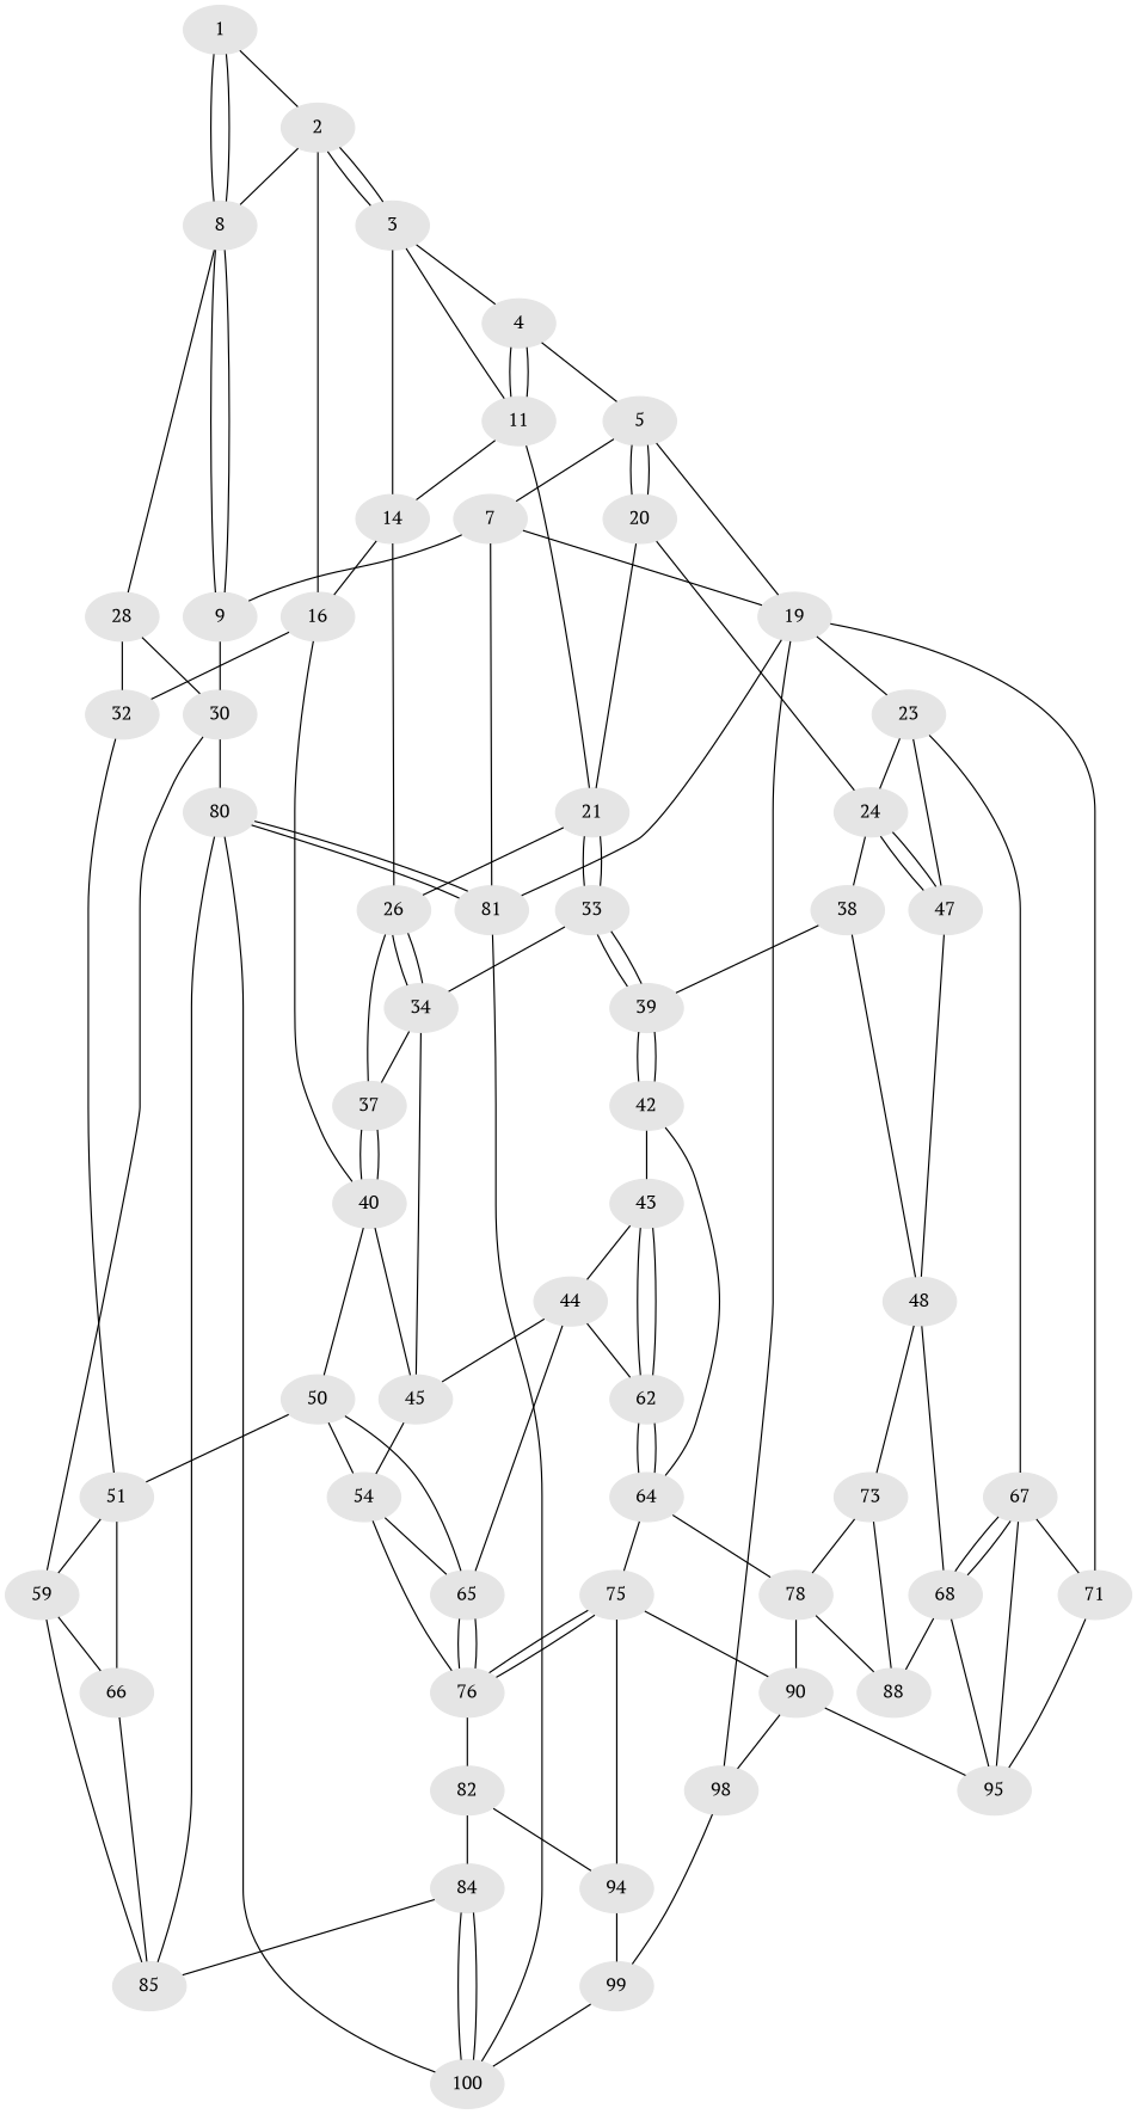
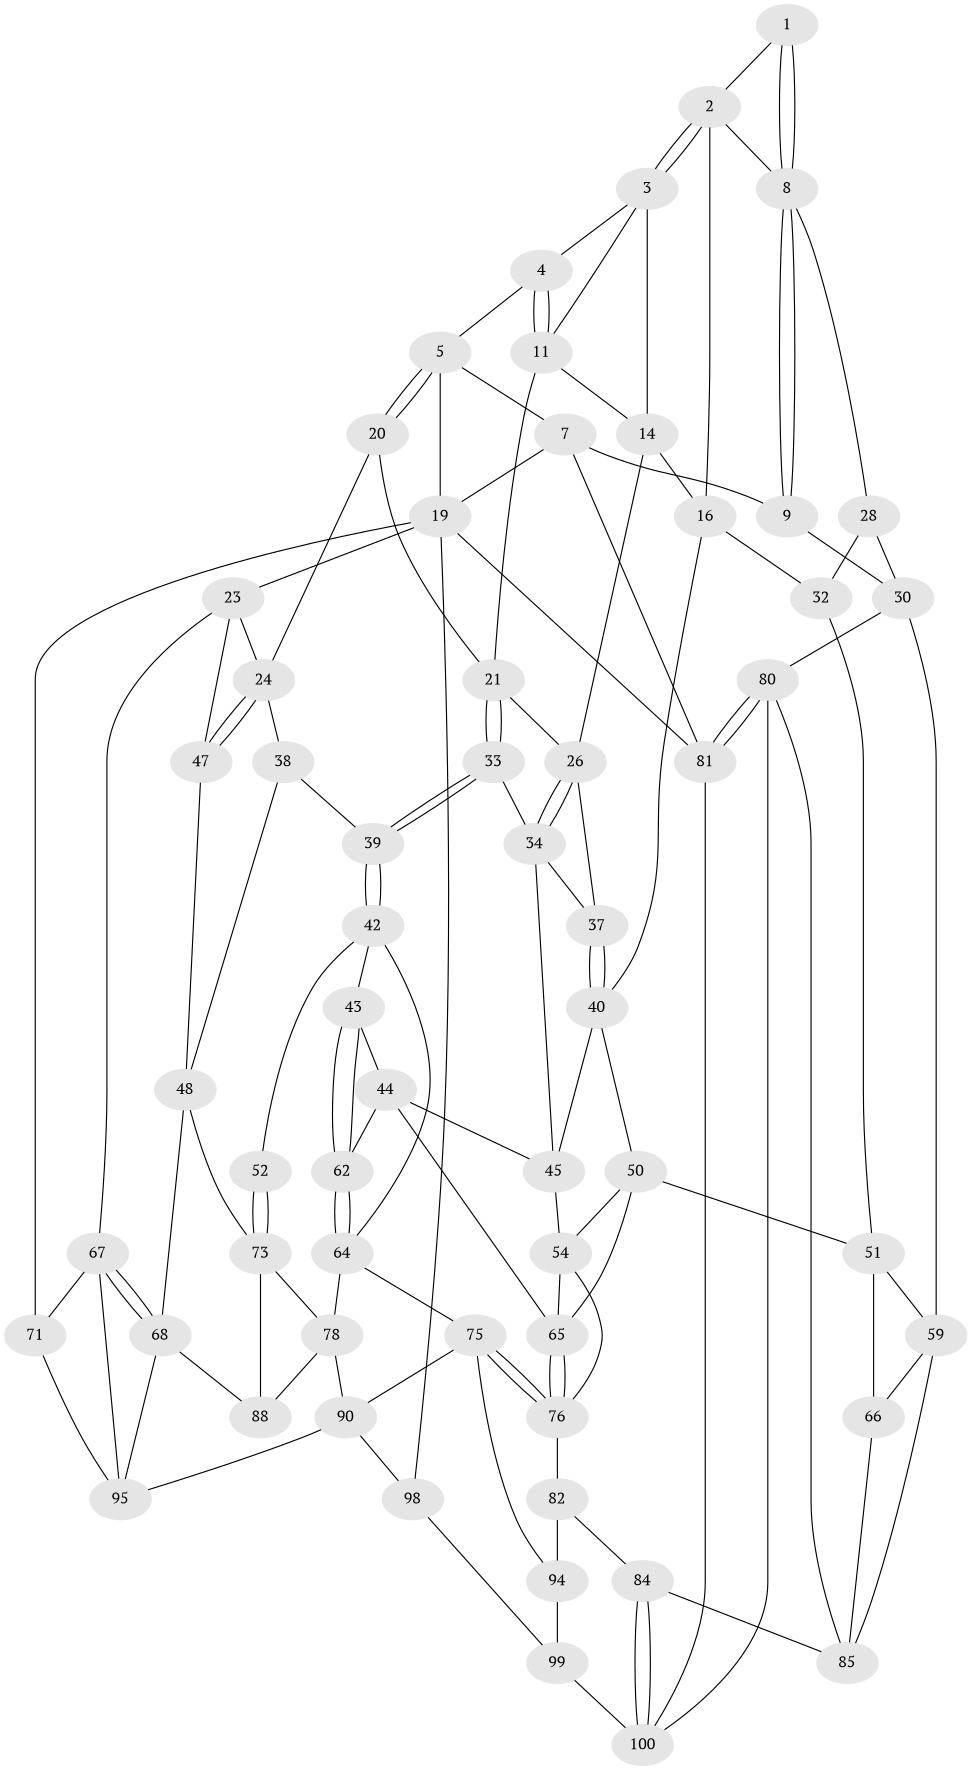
  graph {
    fontname="PT Serif"
    node [color=gray90 fontname="PT Serif" style=filled]
    edge [fontname="PT Serif"]
    2 [super="+17"]
    1
    8 [super="+18"]
    3 [super="+13"]
    16 [super="+31"]
    9
    28 [super="+29"]
    4
    11 [super="+12"]
    14 [super="+15"]
    32 [super="+35"]
    40 [super="+41"]
    5 [super="+6"]
    21 [super="+22"]
    26 [super="+27"]
    7 [super="+10"]
    19 [super="+70"]
    20
    81
    23 [super="+57"]
    71
    98
    24 [super="+25"]
    30 [super="+61"]
    100 [super="+102"]
    59 [super="+60"]
    80 [super="+101"]
    33
    34 [super="+36"]
    37
    51 [super="+58"]
    45 [super="+46"]
    50 [super="+56"]
    47
    67 [super="+72"]
    95 [super="+96"]
    99
    38 [super="+49"]
    39
    48 [super="+69"]
    68 [super="+87"]
    66 [super="+86"]
    85 [super="+93"]
    42 [super="+53"]
    54 [super="+55"]
    73 [super="+77"]
+   52
    43
    64 [super="+74"]
    65
    44 [super="+63"]
    62
    75 [super="+92"]
    78 [super="+89"]
    76 [super="+79"]
    88
    82 [super="+83"]
    90 [super="+91"]
    94 [super="+97"]
    84
    2 -- 8
    2 -- 3
    2 -- 3
    2 -- 16
    1 -- 2
    1 -- 8
    1 -- 8
    8 -- 9
    8 -- 9
    8 -- 28
    3 -- 4
    3 -- 11
    3 -- 14
    16 -- 32
    16 -- 40
    9 -- 30
    28 -- 32 [weight=2]
    28 -- 30
    4 -- 11
    4 -- 11
    4 -- 5
    11 -- 14
    11 -- 21
    14 -- 16
    14 -- 26
    32 -- 51
    40 -- 45
    40 -- 50
    5 -- 7
    5 -- 19
    5 -- 20
    5 -- 20
    21 -- 26
    21 -- 33
    21 -- 33
    26 -- 34
    26 -- 34
    26 -- 37
    7 -- 9
    7 -- 19
    7 -- 81
    19 -- 81
    19 -- 23
    19 -- 71
    19 -- 98
    20 -- 21
    20 -- 24
    81 -- 100
    23 -- 24
    23 -- 47
    23 -- 67
    71 -- 95
    98 -- 99
    24 -- 47
    24 -- 47
    24 -- 38
    30 -- 59
    30 -- 80
    59 -- 66
    59 -- 85
    80 -- 81
    80 -- 81
    80 -- 100
    80 -- 85
    33 -- 34
    33 -- 39
    33 -- 39
    34 -- 37
    34 -- 45
    37 -- 40
    37 -- 40
    51 -- 59
    51 -- 66
    45 -- 54
    50 -- 51
    50 -- 54
    50 -- 65
    47 -- 48
    67 -- 71
    67 -- 95
    67 -- 68
    67 -- 68
    99 -- 100
    38 -- 39
    38 -- 48
    39 -- 42
    39 -- 42
    48 -- 68
    48 -- 73
    68 -- 95
    68 -- 88
    66 -- 85
+   42 -- 52
    42 -- 43
    42 -- 64
    54 -- 65
    54 -- 76
    73 -- 78
    73 -- 88
+   52 -- 73
+   52 -- 73
    43 -- 44
    43 -- 62
    43 -- 62
    64 -- 75
    64 -- 78
    65 -- 76
    65 -- 76
    44 -- 45
    44 -- 65
    44 -- 62
    62 -- 64
    62 -- 64
    75 -- 76
    75 -- 76
    75 -- 90
    75 -- 94
    78 -- 88
    78 -- 90
    76 -- 82
    82 -- 94 [weight=2]
    82 -- 84
    90 -- 98
    90 -- 95
    94 -- 99
    84 -- 100
    84 -- 100
    84 -- 85
  }
